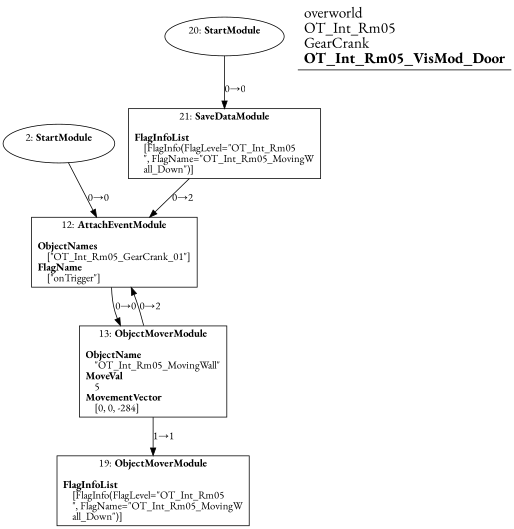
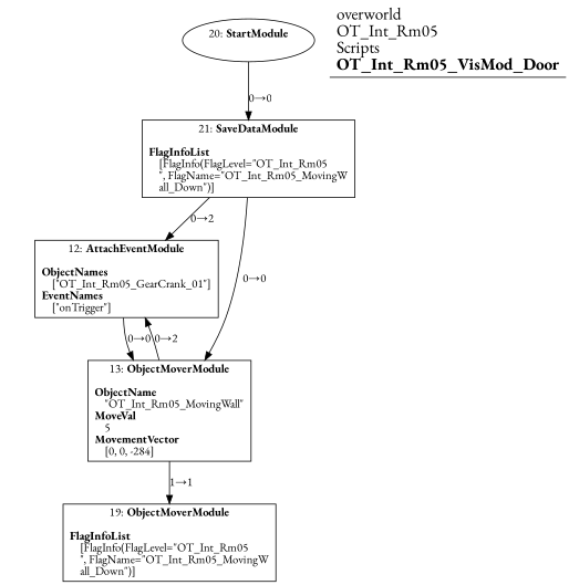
  digraph {
    fontname="EB Garamond"
    splines=spline
    node [fontname="EB Garamond" shape=box]
    edge [fontname="EB Garamond"]
-   n1 [label=<2: <b>StartModule</b><br/><br/>> shape=oval]
-   n2 [label=<12: <b>AttachEventModule</b><br/><br/><b>ObjectNames</b><br align="left"/>    [&quot;OT_Int_Rm05_GearCrank_01&quot;]<br align="left"/><b>FlagName</b><br align="left"/>    [&quot;onTrigger&quot;]<br align="left"/>>]
+   n2 [label=<12: <b>AttachEventModule</b><br/><br/><b>ObjectNames</b><br align="left"/>    [&quot;OT_Int_Rm05_GearCrank_01&quot;]<br align="left"/><b>EventNames</b><br align="left"/>    [&quot;onTrigger&quot;]<br align="left"/>>]
    n3 [label=<13: <b>ObjectMoverModule</b><br/><br/><b>ObjectName</b><br align="left"/>    &quot;OT_Int_Rm05_MovingWall&quot;<br align="left"/><b>MoveVal</b><br align="left"/>    5<br align="left"/><b>MovementVector</b><br align="left"/>    [0, 0, -284]<br align="left"/>>]
    n4 [label=<19: <b>ObjectMoverModule</b><br/><br/><b>FlagInfoList</b><br align="left"/>    [FlagInfo(FlagLevel=&quot;OT_Int_Rm05<br align="left"/>    &quot;, FlagName=&quot;OT_Int_Rm05_MovingW<br align="left"/>    all_Down&quot;)]<br align="left"/>>]
    n5 [label=<20: <b>StartModule</b><br/><br/>> shape=oval]
    n6 [label=<21: <b>SaveDataModule</b><br/><br/><b>FlagInfoList</b><br align="left"/>    [FlagInfo(FlagLevel=&quot;OT_Int_Rm05<br align="left"/>    &quot;, FlagName=&quot;OT_Int_Rm05_MovingW<br align="left"/>    all_Down&quot;)]<br align="left"/>>]
-   n7 [label=<<font point-size="20">overworld<br align="left"/>OT_Int_Rm05<br align="left"/>GearCrank<br align="left"/><b>OT_Int_Rm05_VisMod_Door</b><br align="left"/></font>> shape=underline]
-   n1 -> n2 [label="0→0"]
+   n7 [label=<<font point-size="20">overworld<br align="left"/>OT_Int_Rm05<br align="left"/>Scripts<br align="left"/><b>OT_Int_Rm05_VisMod_Door</b><br align="left"/></font>> shape=underline]
    n2 -> n3 [label="0→0"]
    n3 -> n2 [label="0→2"]
    n3 -> n4 [label="1→1"]
    n5 -> n6 [label="0→0"]
    n6 -> n2 [label="0→2"]
+   n6 -> n3 [label="0→0"]
  }
